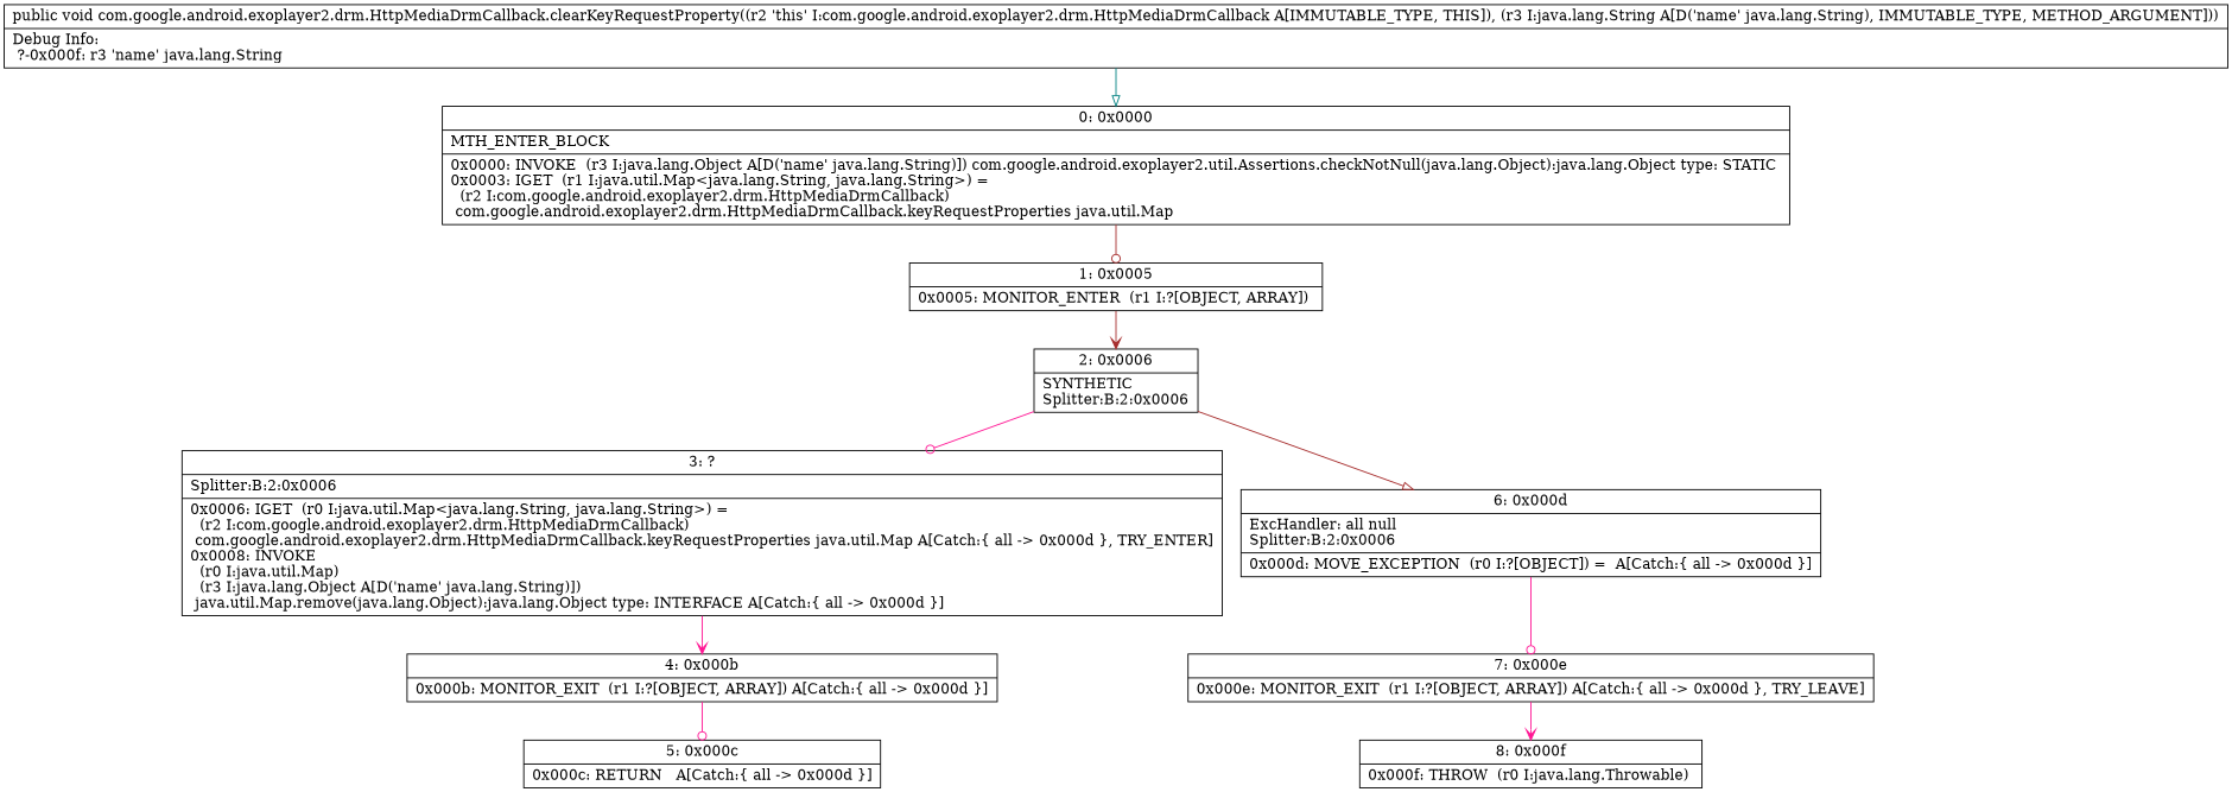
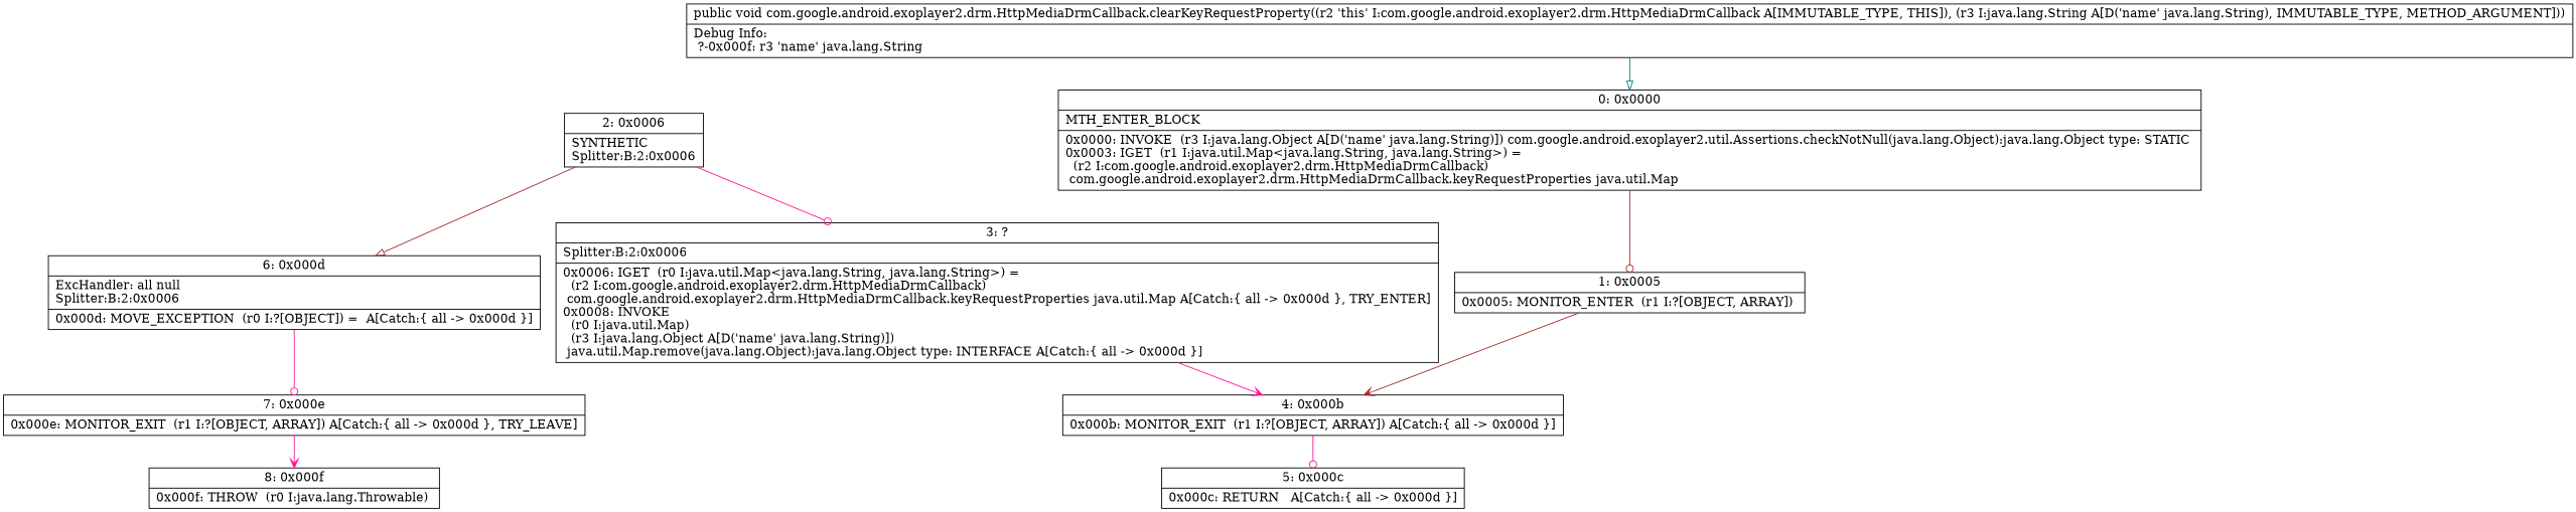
  digraph {
    node [shape=record]
    edge [arrowhead=odot color=deeppink]
    n1 [label="{0\:\ 0x0000|MTH_ENTER_BLOCK\l|0x0000: INVOKE  (r3 I:java.lang.Object A[D('name' java.lang.String)]) com.google.android.exoplayer2.util.Assertions.checkNotNull(java.lang.Object):java.lang.Object type: STATIC \l0x0003: IGET  (r1 I:java.util.Map\<java.lang.String, java.lang.String\>) = \l  (r2 I:com.google.android.exoplayer2.drm.HttpMediaDrmCallback)\l com.google.android.exoplayer2.drm.HttpMediaDrmCallback.keyRequestProperties java.util.Map \l}"]
    n2 [label="{1\:\ 0x0005|0x0005: MONITOR_ENTER  (r1 I:?[OBJECT, ARRAY]) \l}"]
    n3 [label="{2\:\ 0x0006|SYNTHETIC\lSplitter:B:2:0x0006\l}"]
    n4 [label="{3\:\ ?|Splitter:B:2:0x0006\l|0x0006: IGET  (r0 I:java.util.Map\<java.lang.String, java.lang.String\>) = \l  (r2 I:com.google.android.exoplayer2.drm.HttpMediaDrmCallback)\l com.google.android.exoplayer2.drm.HttpMediaDrmCallback.keyRequestProperties java.util.Map A[Catch:\{ all \-\> 0x000d \}, TRY_ENTER]\l0x0008: INVOKE  \l  (r0 I:java.util.Map)\l  (r3 I:java.lang.Object A[D('name' java.lang.String)])\l java.util.Map.remove(java.lang.Object):java.lang.Object type: INTERFACE A[Catch:\{ all \-\> 0x000d \}]\l}"]
    n5 [label="{6\:\ 0x000d|ExcHandler: all null\lSplitter:B:2:0x0006\l|0x000d: MOVE_EXCEPTION  (r0 I:?[OBJECT]) =  A[Catch:\{ all \-\> 0x000d \}]\l}"]
    n6 [label="{4\:\ 0x000b|0x000b: MONITOR_EXIT  (r1 I:?[OBJECT, ARRAY]) A[Catch:\{ all \-\> 0x000d \}]\l}"]
    n7 [label="{7\:\ 0x000e|0x000e: MONITOR_EXIT  (r1 I:?[OBJECT, ARRAY]) A[Catch:\{ all \-\> 0x000d \}, TRY_LEAVE]\l}"]
    n8 [label="{5\:\ 0x000c|0x000c: RETURN   A[Catch:\{ all \-\> 0x000d \}]\l}"]
    n9 [label="{8\:\ 0x000f|0x000f: THROW  (r0 I:java.lang.Throwable) \l}"]
    n10 [label="{public void com.google.android.exoplayer2.drm.HttpMediaDrmCallback.clearKeyRequestProperty((r2 'this' I:com.google.android.exoplayer2.drm.HttpMediaDrmCallback A[IMMUTABLE_TYPE, THIS]), (r3 I:java.lang.String A[D('name' java.lang.String), IMMUTABLE_TYPE, METHOD_ARGUMENT]))  | Debug Info:\l  ?\-0x000f: r3 'name' java.lang.String\l}"]
    n1 -> n2 [color=brown]
-   n2 -> n3 [arrowhead=vee color=brown]
+   n2 -> n6 [arrowhead=vee color=brown]
    n3 -> n4
    n3 -> n5 [arrowhead=onormal color=brown]
    n4 -> n6 [arrowhead=vee]
    n5 -> n7
    n6 -> n8
    n7 -> n9 [arrowhead=vee]
    n10 -> n1 [arrowhead=onormal color=teal]
  }
